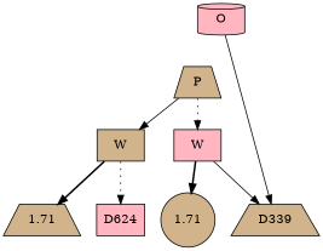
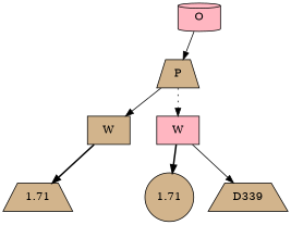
  digraph {
    node [fillcolor=tan shape=trapezium style=filled]
    edge [style=solid]
    n1 [fillcolor=lightpink label=O shape=cylinder]
    n2 [label=P]
    n3 [fillcolor=lightpink label=W shape=box]
    n4 [label=W shape=box]
    n5 [label=1.71 shape=circle]
    n6 [label=D339]
    n7 [label=1.71]
-   n8 [fillcolor=lightpink label=D624 shape=box]
-   n1 -> n6
+   n1 -> n2
    n2 -> n3 [style=dotted]
    n2 -> n4
    n3 -> n5 [style=bold]
    n3 -> n6
    n4 -> n7 [style=bold]
-   n4 -> n8 [style=dotted]
  }
